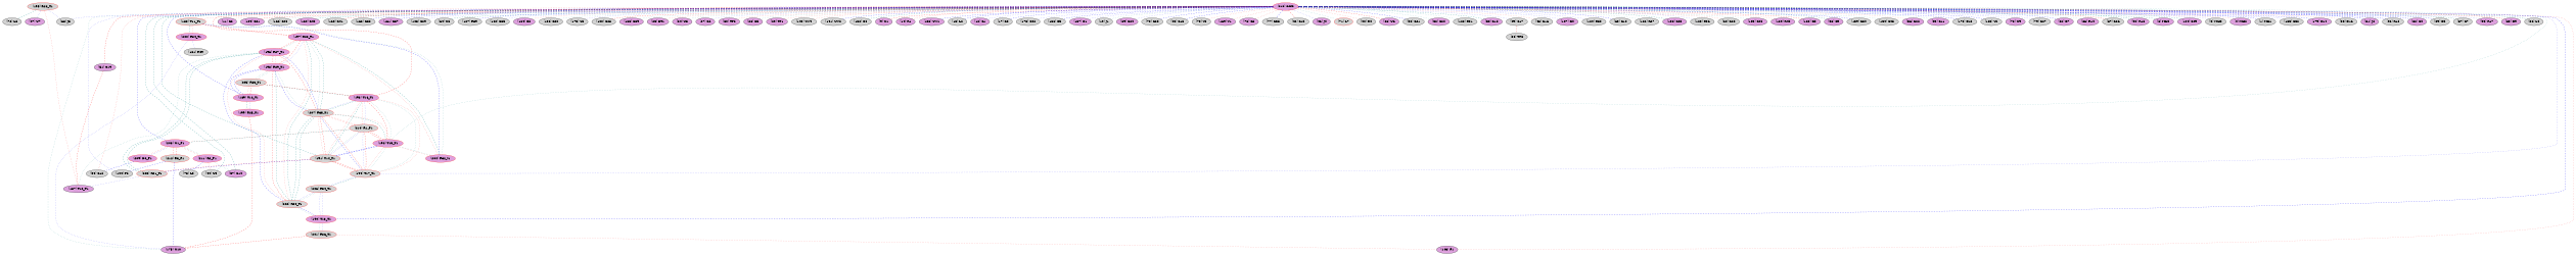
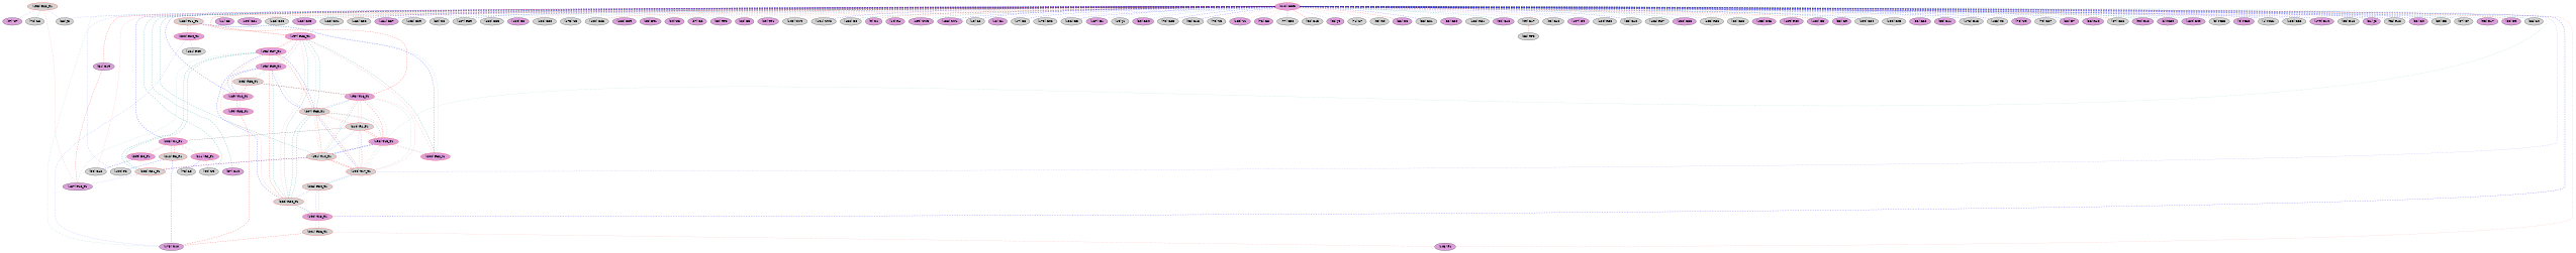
  graph {
    fontname="DejaVu Serif"
    node [fillcolor=lightgrey fontname="DejaVu Serif" style=filled]
    edge [color=blue fontname="DejaVu Serif" style=dotted]
    n1 [color=red label="(188) T11_T1"]
    n2 [color=red fillcolor=plum label="(200) R24_T1"]
    n3 [color=red fillcolor=plum label="(197) R28_T1"]
    n4 [color=red fillcolor=plum label="(204) R32_t1"]
    n5 [fillcolor=plum label="(175) U10"]
    n6 [label="(181) R49"]
    n7 [color=red fillcolor=plum label="(198) R29_T1"]
    n8 [color=red label="(202) R30_T1"]
    n9 [color=red label="(207) R35_T1"]
    n10 [color=red fillcolor=plum label="(196) R27_T1"]
    n11 [color=red fillcolor=plum label="(192) T15_T1"]
    n12 [color=red fillcolor=plum label="(189) T12_T1"]
    n13 [color=red label="(205) R33_T1"]
    n14 [color=red fillcolor=plum label="(190) T13_T1"]
    n15 [color=red label="(206) R34_T1"]
    n16 [color=red fillcolor=plum label="(193) T16_T1"]
    n17 [color=red label="(194) T17_T1"]
    n18 [color=red label="(191) T14_T1"]
    n19 [color=red label="(210) R1_P1"]
    n20 [color=red label="(203) R31_T1"]
    n21 [fillcolor=plum label="(187) T10_T1"]
    n22 [color=red fillcolor=plum label="(199) R25_T1"]
    n23 [color=red label="(201) R26_T1"]
    n24 [fillcolor=plum label="(143) P1"]
    n25 [color=red fillcolor=plum label="(208) U1_P1"]
    n26 [color=red fillcolor=plum label="(209) D0_P1"]
    n27 [color=red fillcolor=plum label="(211) R2_P1"]
    n28 [color=red label="(212) R3_P1"]
    n29 [color=red label="(195) R23_T1"]
    n30 [label="(68) J3"]
    n31 [fillcolor=plum label="(47) U7"]
    n32 [label="(72) L8"]
    n33 [label="(54) C12"]
    n34 [label="(73) L5"]
    n35 [label="(44) U5"]
    n36 [fillcolor=plum label="(57) C14"]
    n37 [label="(144) P2"]
    n38 [color=red fillcolor=plum label="(213) GND"]
    n39 [fillcolor=plum label="(11) C2"]
    n40 [fillcolor=plum label="(109) C31"]
    n41 [label="(166) C48"]
    n42 [fillcolor=plum label="(164) C40"]
    n43 [label="(165) C41"]
    n44 [label="(162) C38"]
    n45 [fillcolor=plum label="(161) C37"]
    n46 [label="(103) C29"]
    n47 [label="(64) U8"]
    n48 [label="(127) R39"]
    n49 [label="(160) C35"]
    n50 [fillcolor=plum label="(164) Q2"]
    n51 [label="(106) C30"]
    n52 [label="(175) S5"]
    n53 [label="(100) C28"]
    n54 [fillcolor=plum label="(163) C39"]
    n55 [fillcolor=plum label="(25) BT1"]
    n56 [fillcolor=plum label="(24) U3"]
    n57 [fillcolor=plum label="(27) C6"]
    n58 [fillcolor=plum label="(30) TP2"]
    n59 [fillcolor=plum label="(28) C5"]
    n60 [fillcolor=plum label="(29) TP1"]
    n61 [label="(140) SW4"]
    n62 [label="(141) SW2"]
    n63 [label="(132) Q6"]
    n64 [fillcolor=plum label="(9) U1"]
    n65 [fillcolor=plum label="(14) R1"]
+   n66 [fillcolor=plum label="(139) SW3"]
    n67 [fillcolor=plum label="(138) SW1"]
    n68 [label="(13) L2"]
    n69 [fillcolor=plum label="(12) C1"]
    n70 [label="(17) C3"]
    n71 [label="(173) C42"]
    n72 [label="(136) Q5"]
    n73 [fillcolor=plum label="(137) Q1"]
    n74 [label="(19) J1"]
    n75 [fillcolor=plum label="(69) C24"]
    n76 [label="(70) C25"]
    n77 [label="(43) C13"]
    n78 [label="(75) Y3"]
    n79 [fillcolor=plum label="(169) Y1"]
    n80 [fillcolor=plum label="(76) C8"]
    n81 [label="(77) C53"]
    n82 [label="(42) C15"]
    n83 [fillcolor=plum label="(46) J4"]
-   n84 [label="(71) L7" color=red]
+   n84 [label="(71) L7"]
    n85 [label="(40) R4"]
    n86 [fillcolor=plum label="(66) U6"]
    n87 [label="(53) C21"]
    n88 [fillcolor=plum label="(52) C20"]
    n89 [label="(128) R31"]
    n90 [fillcolor=plum label="(51) C19"]
    n91 [fillcolor=plum label="(50) C18"]
    n92 [label="(49) C17"]
    n93 [label="(48) C16"]
    n94 [fillcolor=plum label="(107) Q4"]
    n95 [label="(124) R30"]
    n96 [label="(65) C10"]
    n97 [label="(126) R27"]
    n98 [fillcolor=plum label="(158) C33"]
    n99 [label="(125) R36"]
    n100 [label="(60) C23"]
    n101 [fillcolor=plum label="(155) C46"]
    n102 [fillcolor=plum label="(129) R40"]
    n103 [fillcolor=plum label="(120) Q3"]
    n104 [fillcolor=plum label="(58) C9"]
    n105 [label="(159) C34"]
    n106 [label="(154) C43"]
    n107 [fillcolor=plum label="(56) C22"]
    n108 [fillcolor=plum label="(55) C11"]
    n109 [label="(178) D13"]
    n110 [label="(183) Y2"]
    n111 [fillcolor=plum label="(78) U9"]
    n112 [label="(79) C27"]
    n113 [fillcolor=plum label="(82) D7"]
    n114 [fillcolor=plum label="(86) R14"]
    n115 [label="(87) C26"]
    n116 [fillcolor=plum label="(90) R18"]
    n117 [fillcolor=plum label="(6) MH4"]
    n118 [fillcolor=plum label="(184) C49"]
    n119 [label="(5) MH3"]
    n120 [fillcolor=plum label="(4) MH2"]
    n121 [label="(1) MH1"]
    n122 [label="(185) C52"]
    n123 [fillcolor=plum label="(179) D14"]
    n124 [label="(35) D16"]
    n125 [fillcolor=plum label="(31) J2"]
    n126 [label="(96) R12"]
    n127 [fillcolor=plum label="(32) C4"]
    n128 [label="(39) D5"]
    n129 [label="(37) C7"]
    n130 [fillcolor=plum label="(95) R17"]
    n131 [fillcolor=plum label="(83) D9"]
    n132 [label="(36) L4"]
    n133 [label="(38) TP3"]
    n1 -- n2 [color=teal style=dashed]
    n1 -- n3 [color=red]
    n1 -- n4 [style=dashed]
    n2 -- n1 [color=red]
    n2 -- n5
    n2 -- n6
    n3 -- n1 [color=red style=dashed]
    n3 -- n4 [color=red]
    n3 -- n7 [color=red style=dashed]
    n3 -- n8 [color=red]
    n3 -- n9 [color=teal]
    n3 -- n10 [color=red style=dashed]
    n4 -- n1 [color=teal]
    n4 -- n3 [color=teal style=dashed]
    n4 -- n11 [color=teal]
    n7 -- n3
    n7 -- n8 [color=red style=dashed]
    n7 -- n9 [style=dashed]
    n7 -- n10 [color=red]
    n7 -- n12 [style=dashed]
    n7 -- n13 [color=teal]
    n8 -- n3 [color=teal style=dashed]
    n8 -- n7 [color=teal style=dashed]
    n8 -- n9 [color=teal style=dashed]
    n8 -- n10 [color=red]
    n8 -- n14 [color=teal]
    n8 -- n15 [color=teal]
    n9 -- n3 [color=teal style=dashed]
    n9 -- n7 [color=teal]
    n9 -- n8 [color=teal style=dashed]
    n9 -- n10 [style=dashed]
    n9 -- n11 [color=teal style=dashed]
    n9 -- n16 [color=teal style=dashed]
    n9 -- n17 [style=dashed]
    n9 -- n18 [color=red]
    n9 -- n19 [color=red]
    n10 -- n3 [color=teal]
    n10 -- n7 [color=red style=dashed]
    n10 -- n8 [style=dashed]
    n10 -- n9 [color=red style=dashed]
    n10 -- n20 [color=teal style=dashed]
    n10 -- n21 [color=teal]
    n11 -- n4 [color=red]
    n11 -- n9 [color=red]
    n11 -- n16 [color=teal]
    n11 -- n17 [color=red]
    n11 -- n18 [style=dashed]
    n11 -- n19 [color=red style=dashed]
    n12 -- n7 [style=dashed]
    n12 -- n13 [color=red style=dashed]
    n12 -- n22 [color=teal style=dashed]
    n13 -- n7 [color=teal]
    n13 -- n12 [color=red]
    n13 -- n16 [color=teal style=dashed]
    n14 -- n8 [style=dashed]
    n14 -- n15
    n14 -- n23 [color=teal]
    n15 -- n8
    n15 -- n14
    n15 -- n17 [color=teal style=dashed]
    n16 -- n9
    n16 -- n11 [color=red style=dashed]
    n16 -- n13 [color=red style=dashed]
    n16 -- n17 [color=teal]
    n16 -- n18 [color=red]
    n16 -- n19 [color=red]
    n17 -- n9 [color=red style=dashed]
    n17 -- n11 [color=teal]
    n17 -- n15
    n17 -- n16 [color=red]
    n17 -- n18 [color=red style=dashed]
    n17 -- n19 [color=red style=dashed]
    n18 -- n9 [color=red style=dashed]
    n18 -- n11 [style=dashed]
    n18 -- n16 [color=teal style=dashed]
    n18 -- n17 [color=red style=dashed]
    n18 -- n19
    n18 -- n20 [color=red style=dashed]
    n19 -- n9 [color=red]
    n19 -- n11 [color=red style=dashed]
    n19 -- n16
    n19 -- n17
    n19 -- n18 [color=teal]
    n19 -- n25 [color=red]
    n20 -- n10 [color=teal style=dashed]
    n20 -- n18 [style=dashed]
    n20 -- n21
    n22 -- n5 [color=red style=dashed]
    n22 -- n12
    n23 -- n5 [color=red style=dashed]
    n23 -- n14
    n23 -- n24 [color=red]
    n25 -- n19 [color=teal style=dashed]
    n25 -- n26 [color=red]
    n25 -- n27 [color=red]
    n25 -- n28 [color=red style=dashed]
    n26 -- n25
    n26 -- n33 [style=dashed]
    n27 -- n25 [color=teal]
    n27 -- n34 [style=dashed]
    n27 -- n35 [color=red]
    n27 -- n36 [color=teal]
    n28 -- n5 [style=dashed]
    n28 -- n25 [color=red style=dashed]
    n28 -- n37 [style=dashed]
    n29 -- n21 [color=red]
    n29 -- n30
    n29 -- n31
    n29 -- n32 [color=teal style=dashed]
    n38 -- n1 [color=red]
    n38 -- n5 [color=teal]
    n38 -- n11 [color=teal]
    n38 -- n12 [style=dashed]
    n38 -- n14 [style=dashed]
    n38 -- n16 [color=red style=dashed]
    n38 -- n17
    n38 -- n18 [color=teal style=dashed]
    n38 -- n24 [color=red]
    n38 -- n25 [style=dashed]
    n38 -- n30
    n38 -- n33 [color=red]
    n38 -- n35 [color=teal style=dashed]
    n38 -- n36 [color=teal style=dashed]
    n38 -- n37
    n38 -- n39 [color=red]
    n38 -- n40 [color=red style=dashed]
    n38 -- n41 [color=teal]
    n38 -- n42 [color=teal style=dashed]
    n38 -- n43 [color=red style=dashed]
    n38 -- n44 [style=dashed]
    n38 -- n45 [style=dashed]
    n38 -- n46
    n38 -- n47 [color=teal style=dashed]
    n38 -- n48 [style=dashed]
    n38 -- n49
    n38 -- n50 [color=red]
    n38 -- n51 [color=teal]
    n38 -- n52
    n38 -- n53 [color=red style=dashed]
    n38 -- n54 [color=teal]
    n38 -- n55 [color=red]
    n38 -- n56 [color=teal]
    n38 -- n57
    n38 -- n58 [color=red]
    n38 -- n59 [color=teal]
    n38 -- n60 [color=red]
    n38 -- n61 [color=red]
    n38 -- n62 [style=dashed]
    n38 -- n63 [color=teal style=dashed]
    n38 -- n64 [color=red style=dashed]
    n38 -- n65 [color=red]
+   n38 -- n66 [color=teal style=dashed]
    n38 -- n67 [style=dashed]
    n38 -- n68 [style=dashed]
    n38 -- n69
    n38 -- n70 [style=dashed]
    n38 -- n71
    n38 -- n72 [style=dashed]
    n38 -- n73
    n38 -- n74 [color=teal]
    n38 -- n75
    n38 -- n76 [style=dashed]
    n38 -- n77 [style=dashed]
    n38 -- n78 [color=red]
    n38 -- n79 [color=red]
    n38 -- n80 [color=red]
    n38 -- n81 [style=dashed]
    n38 -- n82 [color=red style=dashed]
    n38 -- n83
    n38 -- n84 [color=teal]
    n38 -- n85 [color=red]
    n38 -- n86 [color=red style=dashed]
    n38 -- n87 [style=dashed]
    n38 -- n88 [color=teal]
    n38 -- n89 [color=teal]
    n38 -- n90 [color=red style=dashed]
    n38 -- n91 [color=teal style=dashed]
    n38 -- n92
    n38 -- n93 [color=red]
    n38 -- n94
    n38 -- n95
    n38 -- n96 [style=dashed]
    n38 -- n97 [color=teal]
    n38 -- n98 [color=teal style=dashed]
    n38 -- n99
    n38 -- n100 [color=red]
    n38 -- n101 [color=teal]
    n38 -- n102 [color=red]
    n38 -- n103 [color=red style=dashed]
    n38 -- n104 [color=teal style=dashed]
    n38 -- n105 [style=dashed]
    n38 -- n106 [color=teal]
    n38 -- n107 [color=red]
    n38 -- n108 [color=teal]
    n38 -- n109 [style=dashed]
    n38 -- n110 [style=dashed]
    n38 -- n111
    n38 -- n112
    n38 -- n113 [style=dashed]
    n38 -- n114 [color=teal]
    n38 -- n115 [color=red style=dashed]
    n38 -- n116 [color=teal style=dashed]
    n38 -- n117 [color=teal style=dashed]
    n38 -- n118 [color=teal style=dashed]
    n38 -- n119
    n38 -- n120 [color=red]
    n38 -- n121 [style=dashed]
    n38 -- n122
    n38 -- n123 [style=dashed]
    n38 -- n124 [color=red]
    n38 -- n125 [style=dashed]
    n38 -- n126 [style=dashed]
    n38 -- n127 [style=dashed]
    n38 -- n128 [style=dashed]
    n38 -- n129 [color=teal style=dashed]
    n38 -- n130
    n38 -- n131 [color=red style=dashed]
    n38 -- n132 [color=teal style=dashed]
    n90 -- n21 [color=red style=dashed]
    n92 -- n133 [color=red style=dashed]
  }
